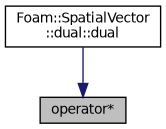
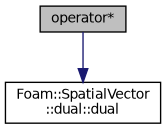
  digraph {
    rankdir=TB
    node [color=black fontname=Helvetica fontsize=10 shape=record]
    n1 [fillcolor=grey75 fontcolor=black height=0.2 label="operator*" style=filled width=0.4]
    n2 [height=0.2 label="Foam::SpatialVector\l::dual::dual" width=0.4]
-   n2 -> n1 [color=midnightblue fontname=Helvetica fontsize=10 labelfontname=Helvetica labelfontsize=10 style=solid]
+   n1 -> n2 [color=midnightblue fontname=Helvetica fontsize=10 labelfontname=Helvetica labelfontsize=10 style=solid]
  }
